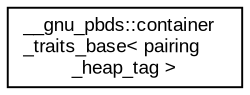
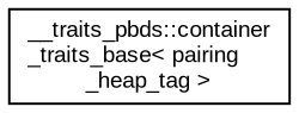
  digraph {
    rankdir=LR
    fontname="Liberation Sans"
-   n1 [color=black fillcolor=white fontname="Liberation Sans" fontsize=10 height=0.2 label="__gnu_pbds::container\l_traits_base\< pairing\l_heap_tag \>" shape=box style=filled width=0.4]
+   n1 [color=black fillcolor=white fontname="Liberation Sans" fontsize=10 height=0.2 label="__traits_pbds::container\l_traits_base\< pairing\l_heap_tag \>" shape=box style=filled width=0.4]
  }
